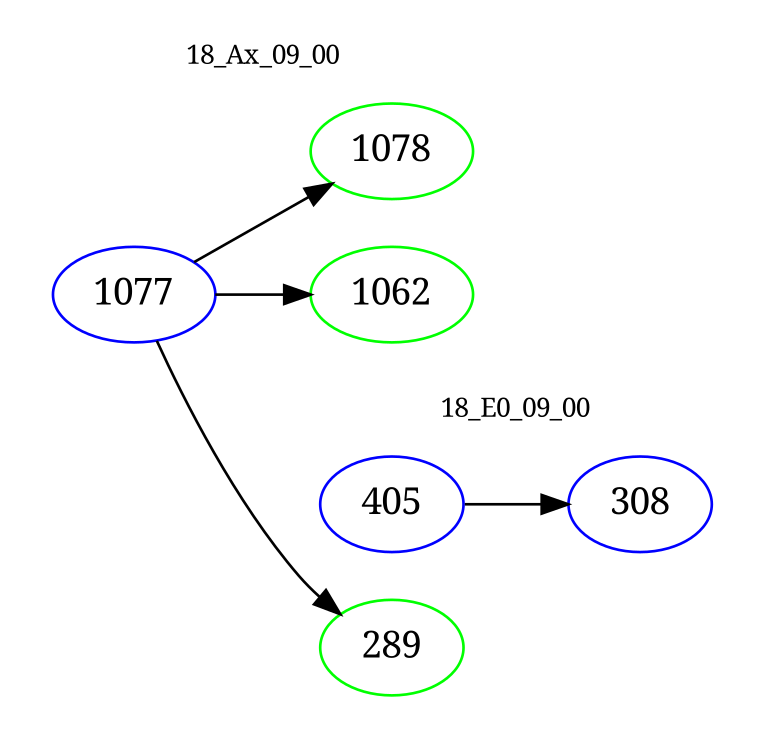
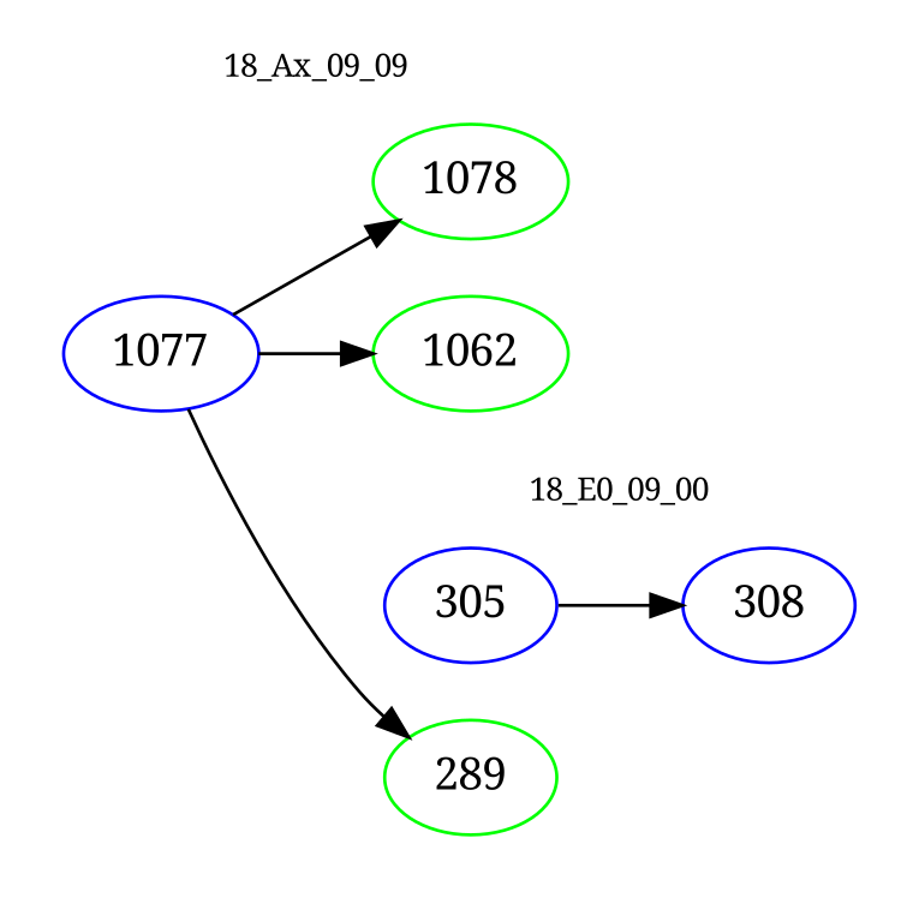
  digraph {
    fontname="Noto Serif"
    rankdir=LR
    node [color=blue fontname="Noto Serif"]
    edge [color=black fontname="Noto Serif"]
    n1 [label=1077]
    n2 [color=green label=1062]
    n3 [color=green label=1078]
-   n4 [label=405]
+   n4 [label=305]
    n5 [color=green label=289]
    n6 [label=308]
    subgraph cluster_1 {
      color=white
      fontsize=10
-     label="18_Ax_09_00"
+     label="18_Ax_09_09"
      n1
      n2
      n3
    }
    subgraph cluster_2 {
      color=white
      fontsize=10
      label="18_E0_09_00"
      n4
      n5
      n6
    }
    n1 -> n2
    n1 -> n3
    n1 -> n5
    n4 -> n6
  }
